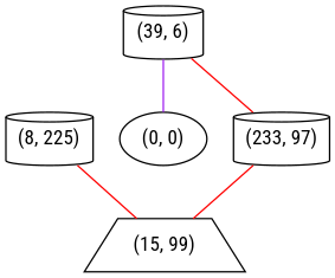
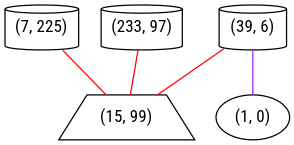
  graph {
    fontname="Roboto Condensed"
    node [fontname="Roboto Condensed" shape=cylinder]
    edge [color=red fontname="Roboto Condensed" weight=1]
    n1 [label="(15, 99)" shape=trapezium]
-   "(8, 225)"
+   "(8, 225)" [label="(7, 225)"]
    "(39, 6)"
-   "(0, 0)" [shape=ellipse]
+   "(0, 0)" [shape=ellipse label="(1, 0)"]
    "(233, 97)"
    "(8, 225)" -- n1
-   "(39, 6)" -- "(233, 97)"
+   "(39, 6)" -- n1
    "(39, 6)" -- "(0, 0)" [color=purple weight=4]
    "(233, 97)" -- n1
  }
